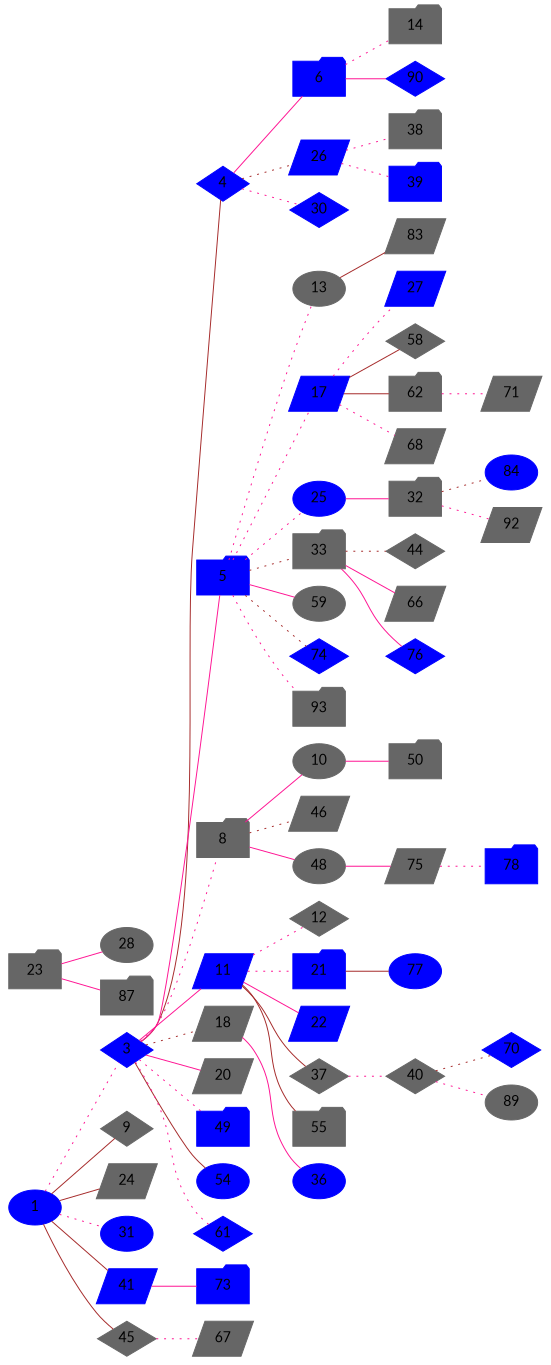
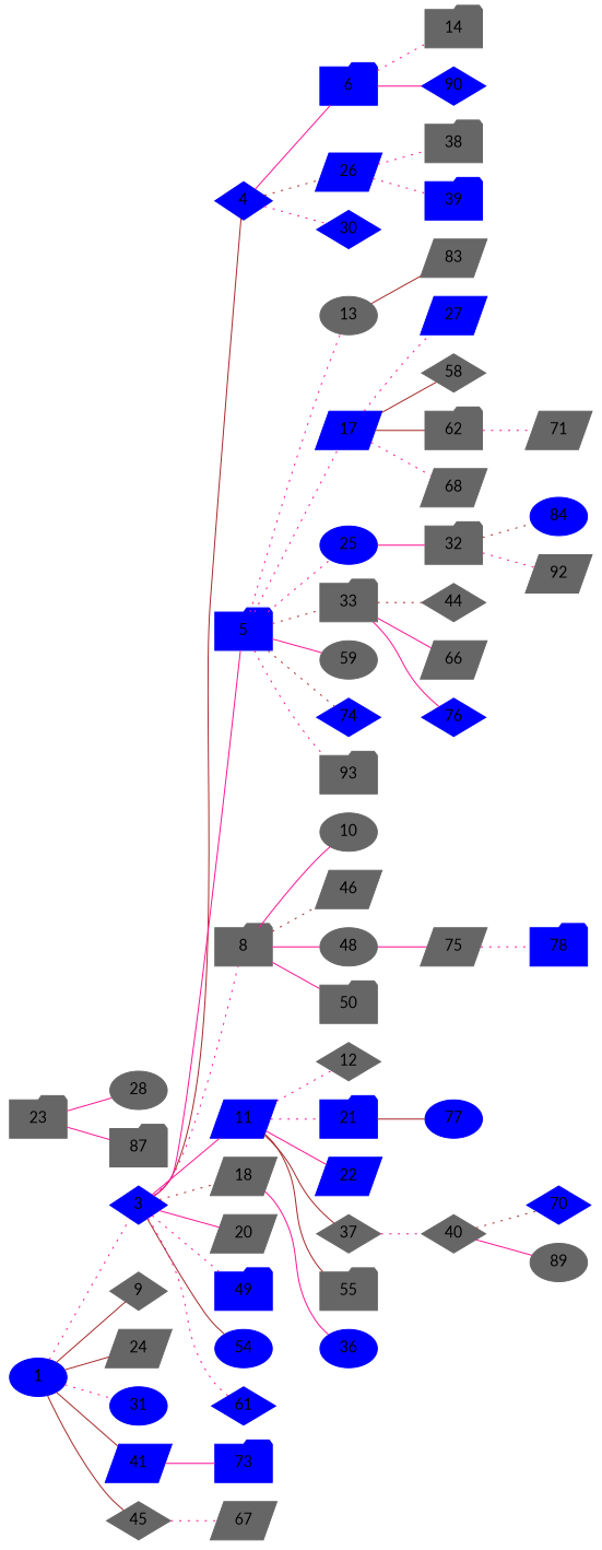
  graph {
    fontname=Lato
    rankdir=LR
    node [color=gray40 fontname=Lato shape=folder style=filled]
    edge [color=deeppink fontname=Lato style=solid]
    1 [color=blue shape=ellipse super="+2"]
    3 [color=blue shape=diamond super="+19"]
    9 [shape=diamond super="+80"]
    24 [shape=parallelogram]
    31 [color=blue shape=ellipse]
    41 [color=blue shape=parallelogram super="+79"]
    45 [shape=diamond super="+85"]
    4 [color=blue shape=diamond super="+7"]
    5 [color=blue super="+15"]
    8 [super="+16"]
    11 [color=blue shape=parallelogram super="+60"]
    18 [shape=parallelogram]
    20 [shape=parallelogram super="+47"]
    49 [color=blue]
    54 [color=blue shape=ellipse]
    61 [color=blue shape=diamond]
    73 [color=blue]
    67 [shape=parallelogram]
    6 [color=blue super="+51"]
    26 [color=blue shape=parallelogram super="+29"]
    30 [color=blue shape=diamond]
    13 [shape=ellipse]
    17 [color=blue shape=parallelogram super="+42"]
    25 [color=blue shape=ellipse]
    33 [super="+35"]
    59 [shape=ellipse]
    74 [color=blue shape=diamond]
    93
    10 [shape=ellipse super="+94"]
    46 [shape=parallelogram]
    48 [shape=ellipse super="+64"]
    50 [super="+65"]
    12 [shape=diamond]
    21 [color=blue super="+34"]
    22 [color=blue shape=parallelogram super="+52"]
    37 [shape=diamond super="+56"]
    55 [super="+63"]
    36 [color=blue shape=ellipse]
    14 [super="+88"]
    90 [color=blue shape=diamond]
    38
    39 [color=blue]
    83 [shape=parallelogram]
    27 [color=blue shape=parallelogram]
    58 [shape=diamond super="+81"]
    62 [super="+72"]
    68 [shape=parallelogram]
    32 [super="+69"]
    44 [shape=diamond super="+57"]
    66 [shape=parallelogram]
    76 [color=blue shape=diamond]
    75 [shape=parallelogram]
    77 [color=blue shape=ellipse super="+91"]
    40 [shape=diamond super="+43"]
    71 [shape=parallelogram]
    23 [super="+53"]
    28 [shape=ellipse super="+86"]
    87
    84 [color=blue shape=ellipse]
    92 [shape=parallelogram]
    70 [color=blue shape=diamond super="+82"]
    89 [shape=ellipse]
    78 [color=blue]
    1 -- 3 [style=dotted]
    1 -- 9 [color=brown]
    1 -- 24 [color=brown]
    1 -- 31 [style=dotted]
    1 -- 41 [color=brown]
    1 -- 45 [color=brown]
    3 -- 4 [color=brown]
    3 -- 5
    3 -- 8 [style=dotted]
    3 -- 11
    3 -- 18 [color=brown style=dotted]
    3 -- 20
    3 -- 49 [style=dotted]
    3 -- 54 [color=brown]
    3 -- 61 [style=dotted]
    41 -- 73
    45 -- 67 [style=dotted]
    4 -- 6
    4 -- 26 [color=brown style=dotted]
    4 -- 30 [style=dotted]
    5 -- 13 [style=dotted]
    5 -- 17 [style=dotted]
    5 -- 25 [style=dotted]
    5 -- 33 [color=brown style=dotted]
    5 -- 59
    5 -- 74 [color=brown style=dotted]
    5 -- 93 [style=dotted]
    8 -- 10
    8 -- 46 [color=brown style=dotted]
    8 -- 48
-   10 -- 50
+   8 -- 50
    11 -- 12 [style=dotted]
    11 -- 21 [style=dotted]
    11 -- 22
    11 -- 37 [color=brown]
    11 -- 55 [color=brown]
    18 -- 36
    6 -- 14 [style=dotted]
    6 -- 90
    26 -- 38 [style=dotted]
    26 -- 39 [style=dotted]
    13 -- 83 [color=brown]
    17 -- 27 [style=dotted]
    17 -- 58 [color=brown]
    17 -- 62 [color=brown]
    17 -- 68 [style=dotted]
    25 -- 32
    33 -- 44 [color=brown style=dotted]
    33 -- 66
    33 -- 76
    48 -- 75
    21 -- 77 [color=brown]
    37 -- 40 [style=dotted]
    62 -- 71 [style=dotted]
    32 -- 84 [color=brown style=dotted]
    32 -- 92 [style=dotted]
    75 -- 78 [style=dotted]
    40 -- 70 [color=brown style=dotted]
-   40 -- 89 [style=dotted]
+   40 -- 89
    23 -- 28
    23 -- 87
  }
